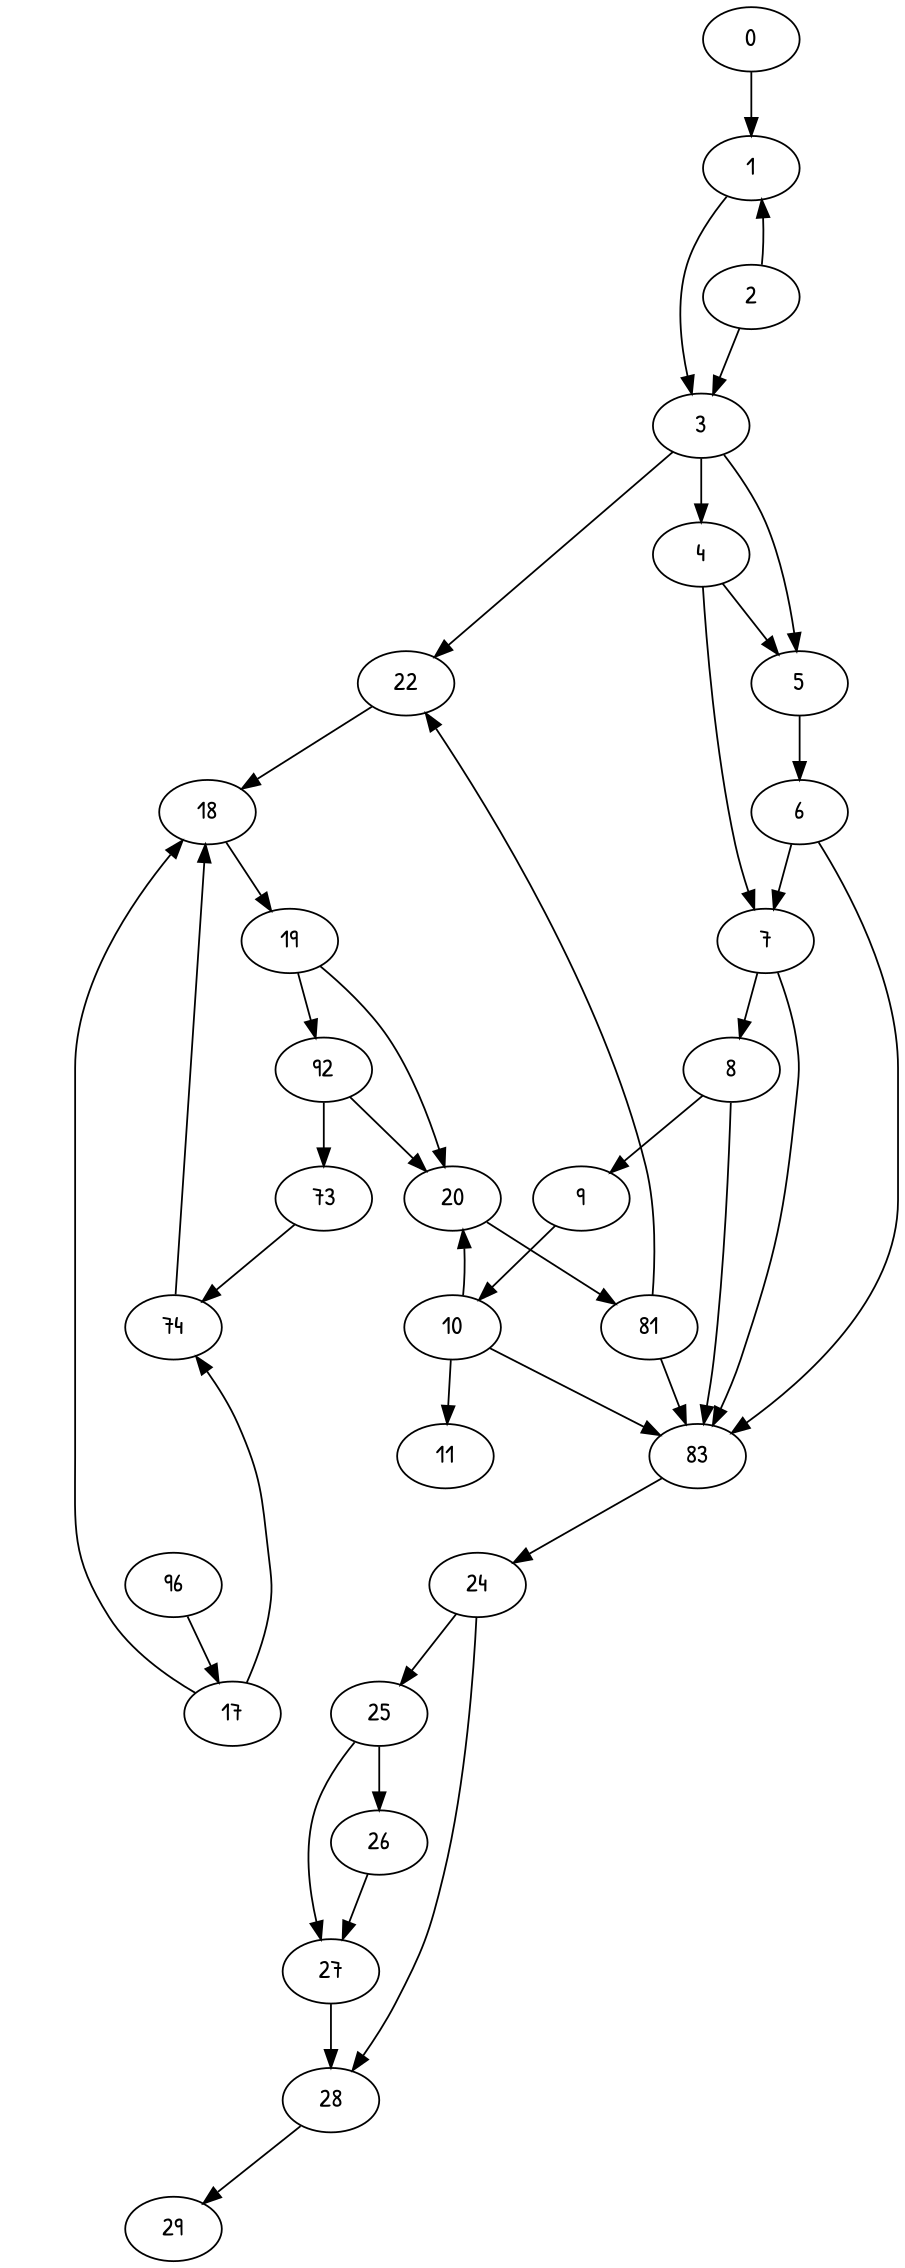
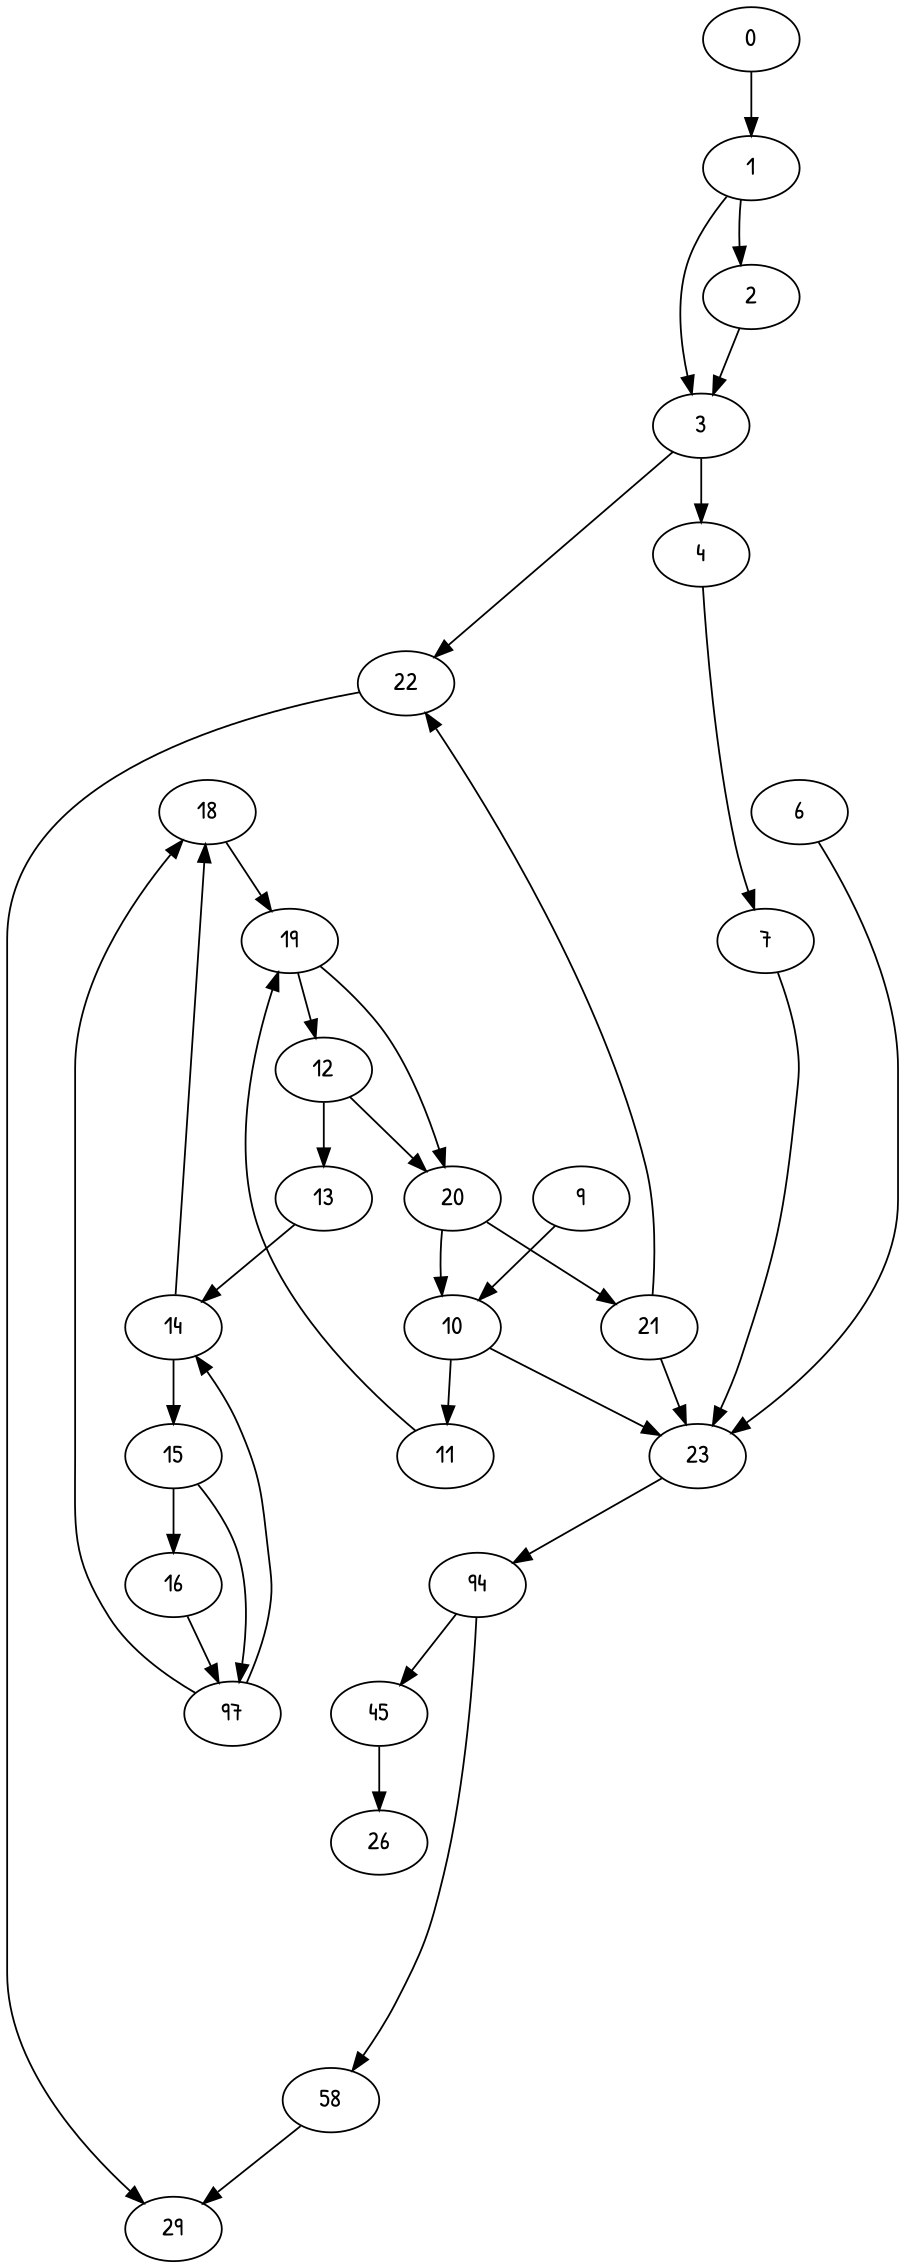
  digraph {
    fontname="Patrick Hand"
    node [fontname="Patrick Hand"]
    edge [fontname="Patrick Hand"]
    0
    1
    2
    3
    22
    29
    4
-   5
    7
    6
-   23 [label=83]
-   8
-   24
+   23
+   24 [label=94]
    9
    10
    11
    19
-   12 [label=92]
+   12
    20
-   13 [label=73]
-   14 [label=74]
-   21 [label=81]
+   13
+   14
+   21
+   15
    18
-   16 [label=96]
-   17
-   25
-   28
+   16
+   17 [label=97]
+   25 [label=45]
+   28 [label=58]
    26
-   27
    0 -> 1
-   2 -> 1
+   1 -> 2
    1 -> 3
    2 -> 3
    3 -> 22
    3 -> 4
-   3 -> 5
-   22 -> 18
-   4 -> 5
+   22 -> 29
    4 -> 7
-   5 -> 6
    7 -> 23
-   7 -> 8
-   6 -> 7
    6 -> 23
    23 -> 24
-   8 -> 23
-   8 -> 9
    24 -> 25
    24 -> 28
    9 -> 10
    10 -> 23
    10 -> 11
+   11 -> 19
    19 -> 12
    19 -> 20
    12 -> 20
    12 -> 13
-   10 -> 20
+   20 -> 10
    20 -> 21
    13 -> 14
+   14 -> 15
    14 -> 18
    21 -> 22
    21 -> 23
+   15 -> 16
+   15 -> 17
    18 -> 19
    16 -> 17
    17 -> 14
    17 -> 18
    25 -> 26
-   25 -> 27
    28 -> 29
-   26 -> 27
-   27 -> 28
  }
